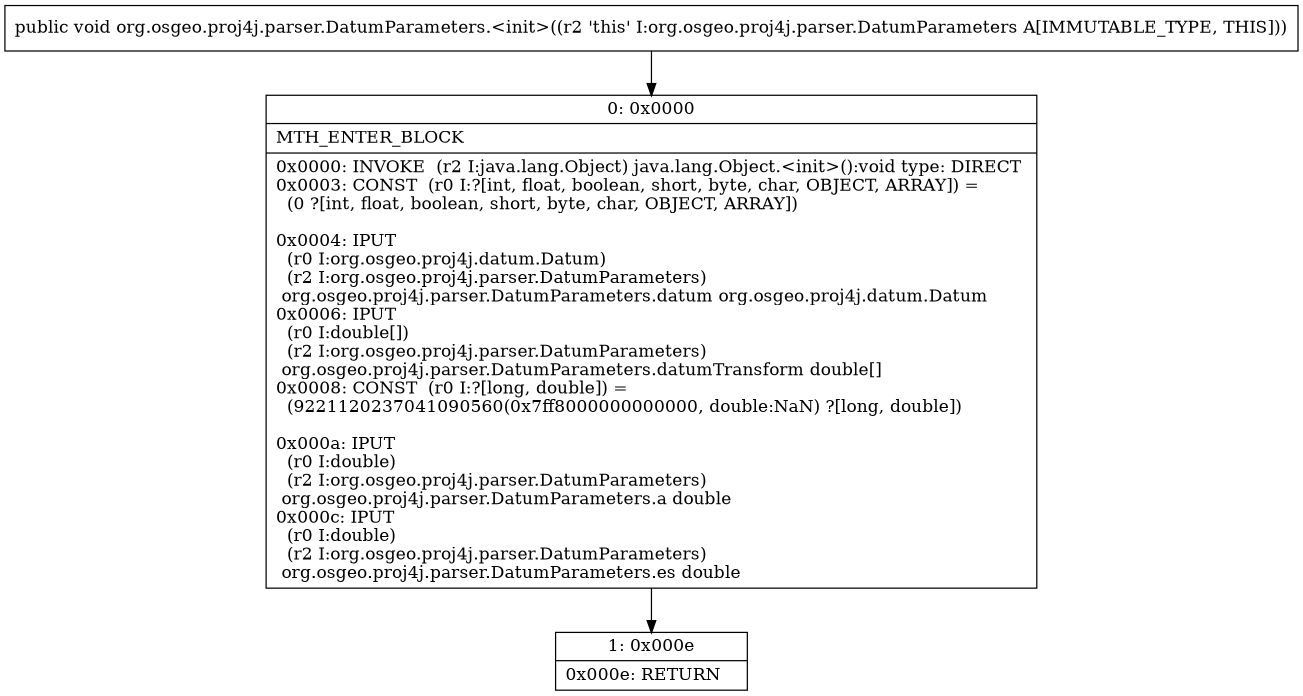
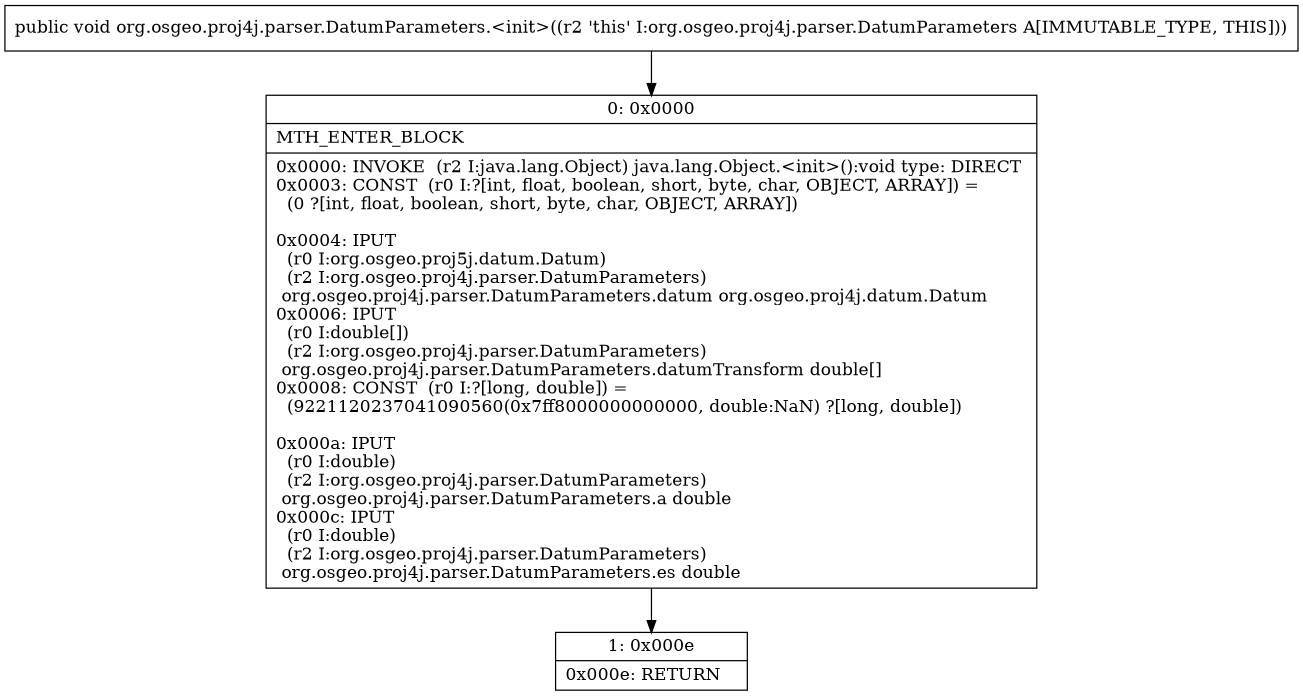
  digraph {
    node [shape=record]
-   n1 [label="{0\:\ 0x0000|MTH_ENTER_BLOCK\l|0x0000: INVOKE  (r2 I:java.lang.Object) java.lang.Object.\<init\>():void type: DIRECT \l0x0003: CONST  (r0 I:?[int, float, boolean, short, byte, char, OBJECT, ARRAY]) = \l  (0 ?[int, float, boolean, short, byte, char, OBJECT, ARRAY])\l \l0x0004: IPUT  \l  (r0 I:org.osgeo.proj4j.datum.Datum)\l  (r2 I:org.osgeo.proj4j.parser.DatumParameters)\l org.osgeo.proj4j.parser.DatumParameters.datum org.osgeo.proj4j.datum.Datum \l0x0006: IPUT  \l  (r0 I:double[])\l  (r2 I:org.osgeo.proj4j.parser.DatumParameters)\l org.osgeo.proj4j.parser.DatumParameters.datumTransform double[] \l0x0008: CONST  (r0 I:?[long, double]) = \l  (9221120237041090560(0x7ff8000000000000, double:NaN) ?[long, double])\l \l0x000a: IPUT  \l  (r0 I:double)\l  (r2 I:org.osgeo.proj4j.parser.DatumParameters)\l org.osgeo.proj4j.parser.DatumParameters.a double \l0x000c: IPUT  \l  (r0 I:double)\l  (r2 I:org.osgeo.proj4j.parser.DatumParameters)\l org.osgeo.proj4j.parser.DatumParameters.es double \l}"]
+   n1 [label="{0\:\ 0x0000|MTH_ENTER_BLOCK\l|0x0000: INVOKE  (r2 I:java.lang.Object) java.lang.Object.\<init\>():void type: DIRECT \l0x0003: CONST  (r0 I:?[int, float, boolean, short, byte, char, OBJECT, ARRAY]) = \l  (0 ?[int, float, boolean, short, byte, char, OBJECT, ARRAY])\l \l0x0004: IPUT  \l  (r0 I:org.osgeo.proj5j.datum.Datum)\l  (r2 I:org.osgeo.proj4j.parser.DatumParameters)\l org.osgeo.proj4j.parser.DatumParameters.datum org.osgeo.proj4j.datum.Datum \l0x0006: IPUT  \l  (r0 I:double[])\l  (r2 I:org.osgeo.proj4j.parser.DatumParameters)\l org.osgeo.proj4j.parser.DatumParameters.datumTransform double[] \l0x0008: CONST  (r0 I:?[long, double]) = \l  (9221120237041090560(0x7ff8000000000000, double:NaN) ?[long, double])\l \l0x000a: IPUT  \l  (r0 I:double)\l  (r2 I:org.osgeo.proj4j.parser.DatumParameters)\l org.osgeo.proj4j.parser.DatumParameters.a double \l0x000c: IPUT  \l  (r0 I:double)\l  (r2 I:org.osgeo.proj4j.parser.DatumParameters)\l org.osgeo.proj4j.parser.DatumParameters.es double \l}"]
    n2 [label="{1\:\ 0x000e|0x000e: RETURN   \l}"]
    n3 [label="{public void org.osgeo.proj4j.parser.DatumParameters.\<init\>((r2 'this' I:org.osgeo.proj4j.parser.DatumParameters A[IMMUTABLE_TYPE, THIS])) }"]
    n1 -> n2
    n3 -> n1
  }
